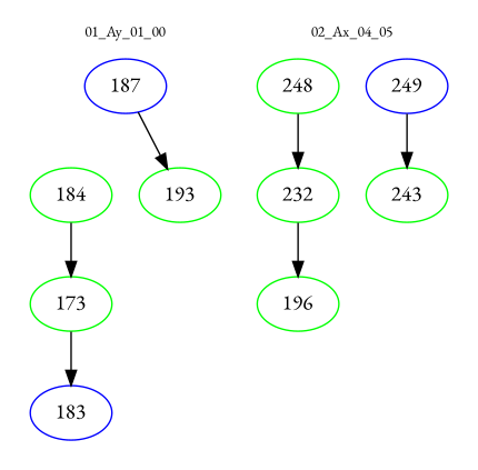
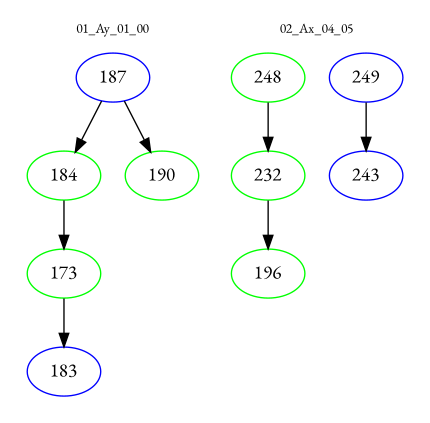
  digraph {
    fontname="EB Garamond"
    node [color=green fontname="EB Garamond"]
    edge [color=black fontname="EB Garamond"]
    n1 [color=blue label=187]
    n2 [label=184]
-   n3 [label=193]
+   n3 [label=190]
    n4 [label=173]
    n5 [color=blue label=183]
    n6 [color=blue label=249]
    n7 [label=248]
-   n8 [label=243]
+   n8 [color=blue label=243]
    n9 [label=232]
    n10 [label=196]
    subgraph cluster_1 {
      color=white
      fontsize=10
      label="01_Ay_01_00"
      n1
      n2
      n3
      n4
      n5
    }
    subgraph cluster_2 {
      color=white
      fontsize=10
      label="02_Ax_04_05"
      n6
      n7
      n8
      n9
      n10
    }
+   n1 -> n2
    n1 -> n3
    n2 -> n4
    n4 -> n5
    n6 -> n8
    n7 -> n9
    n9 -> n10
  }
